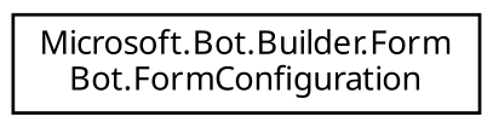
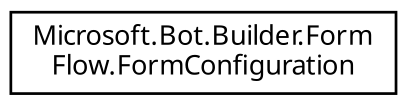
  digraph {
    rankdir=LR
    fontname="Noto Sans"
-   n1 [color=black fillcolor=white fontname="Noto Sans" fontsize=10 height=0.2 label="Microsoft.Bot.Builder.Form\lBot.FormConfiguration" shape=record style=filled width=0.4]
+   n1 [color=black fillcolor=white fontname="Noto Sans" fontsize=10 height=0.2 label="Microsoft.Bot.Builder.Form\lFlow.FormConfiguration" shape=record style=filled width=0.4]
  }
